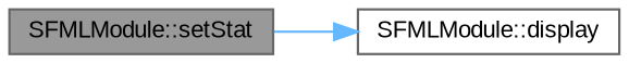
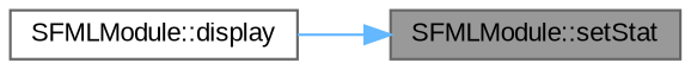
  digraph {
    rankdir=RL
    fontname="Liberation Sans"
    node [fontname="Liberation Sans" fontsize=10 shape=box style=filled]
    n1 [color=gray40 fillcolor=grey60 fontcolor=black height=0.2 label="SFMLModule::setStat" width=0.4]
    n2 [color=grey40 fillcolor=white height=0.2 label="SFMLModule::display" width=0.4]
-   n2 -> n1 [color=steelblue1 dir=back fontname="Liberation Sans" fontsize=10 labelfontname=Helvetica labelfontsize=10 style=solid]
+   n1 -> n2 [color=steelblue1 dir=back fontname="Liberation Sans" fontsize=10 labelfontname=Helvetica labelfontsize=10 style=solid]
  }
